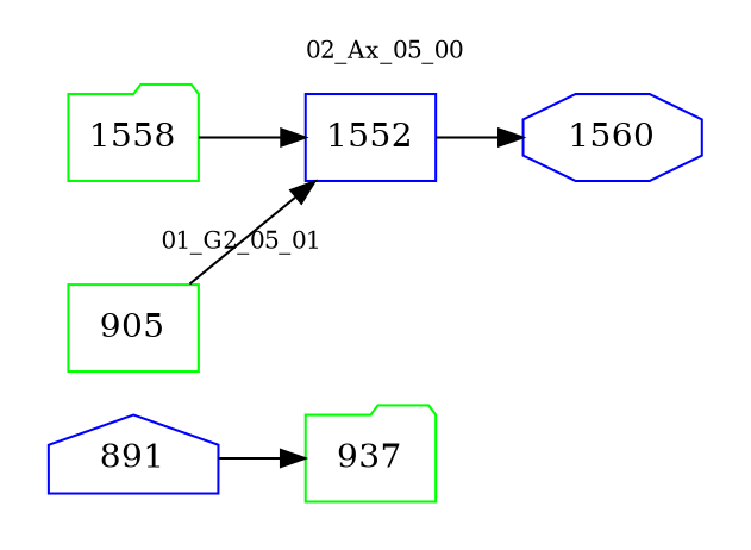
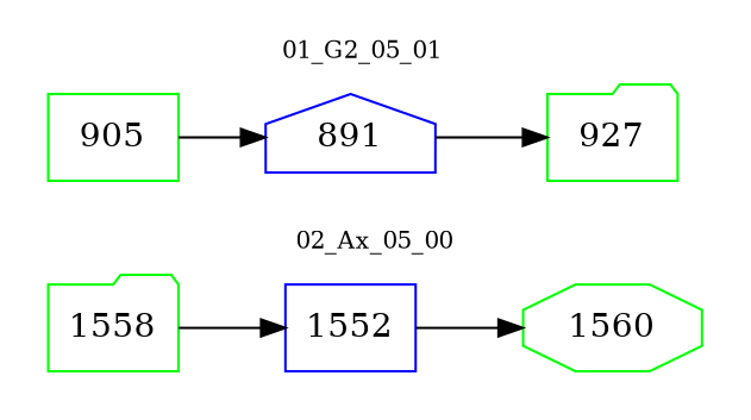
  digraph {
    rankdir=LR
    node [color=green shape=folder]
    edge [color=black]
    n1 [label=1558]
    n2 [color=blue label=1552 shape=box]
-   n3 [color=blue label=1560 shape=octagon]
+   n3 [label=1560 shape=octagon]
    n4 [label=905 shape=box]
    n5 [color=blue label=891 shape=house]
-   n6 [label=937]
+   n6 [label=927]
    subgraph cluster_1 {
      color=white
      fontsize=10
      label="02_Ax_05_00"
      n1
      n2
      n3
    }
    subgraph cluster_2 {
      color=white
      fontsize=10
      label="01_G2_05_01"
      n4
      n5
      n6
    }
    n1 -> n2
    n2 -> n3
-   n4 -> n2
+   n4 -> n5
    n5 -> n6
  }
